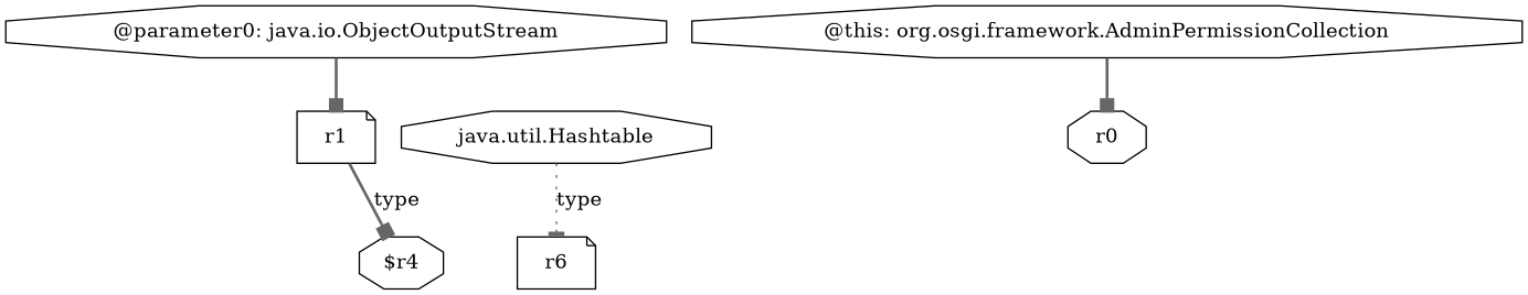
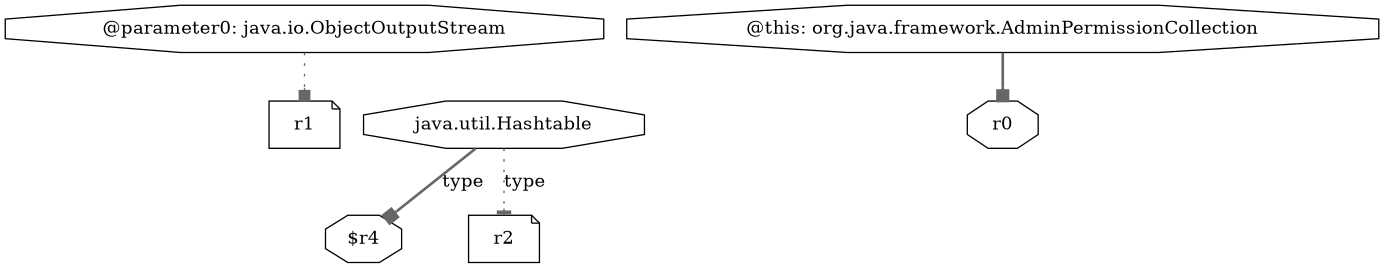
  digraph {
    node [shape=octagon]
    edge [arrowhead=box color=gray40 style=dotted]
    n1 [label="@parameter0: java.io.ObjectOutputStream"]
    n2 [label=r1 shape=note]
    n3 [label="java.util.Hashtable"]
-   n4 [label=r6 shape=note]
+   n4 [label=r2 shape=note]
    n5 [label="$r4"]
-   n6 [label="@this: org.osgi.framework.AdminPermissionCollection"]
+   n6 [label="@this: org.java.framework.AdminPermissionCollection"]
    n7 [label=r0]
-   n1 -> n2 [style=bold]
+   n1 -> n2
    n3 -> n4 [arrowhead=tee label=type]
-   n2 -> n5 [label=type style=bold]
+   n3 -> n5 [label=type style=bold]
    n6 -> n7 [style=bold]
  }
